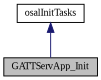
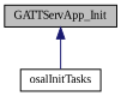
  digraph {
    rankdir=TB
    fontname="Liberation Serif"
    node [color=black fontname="Liberation Serif" fontsize=10 shape=record style=filled]
    n1 [fillcolor=grey75 fontcolor=black height=0.2 label=GATTServApp_Init width=0.4]
    n2 [fillcolor=white height=0.2 label=osalInitTasks width=0.4]
-   n2 -> n1 [color=midnightblue dir=back fontname="Liberation Serif" fontsize=10 labelfontname=Helvetica labelfontsize=10 style=solid]
+   n1 -> n2 [color=midnightblue dir=back fontname="Liberation Serif" fontsize=10 labelfontname=Helvetica labelfontsize=10 style=solid]
  }
